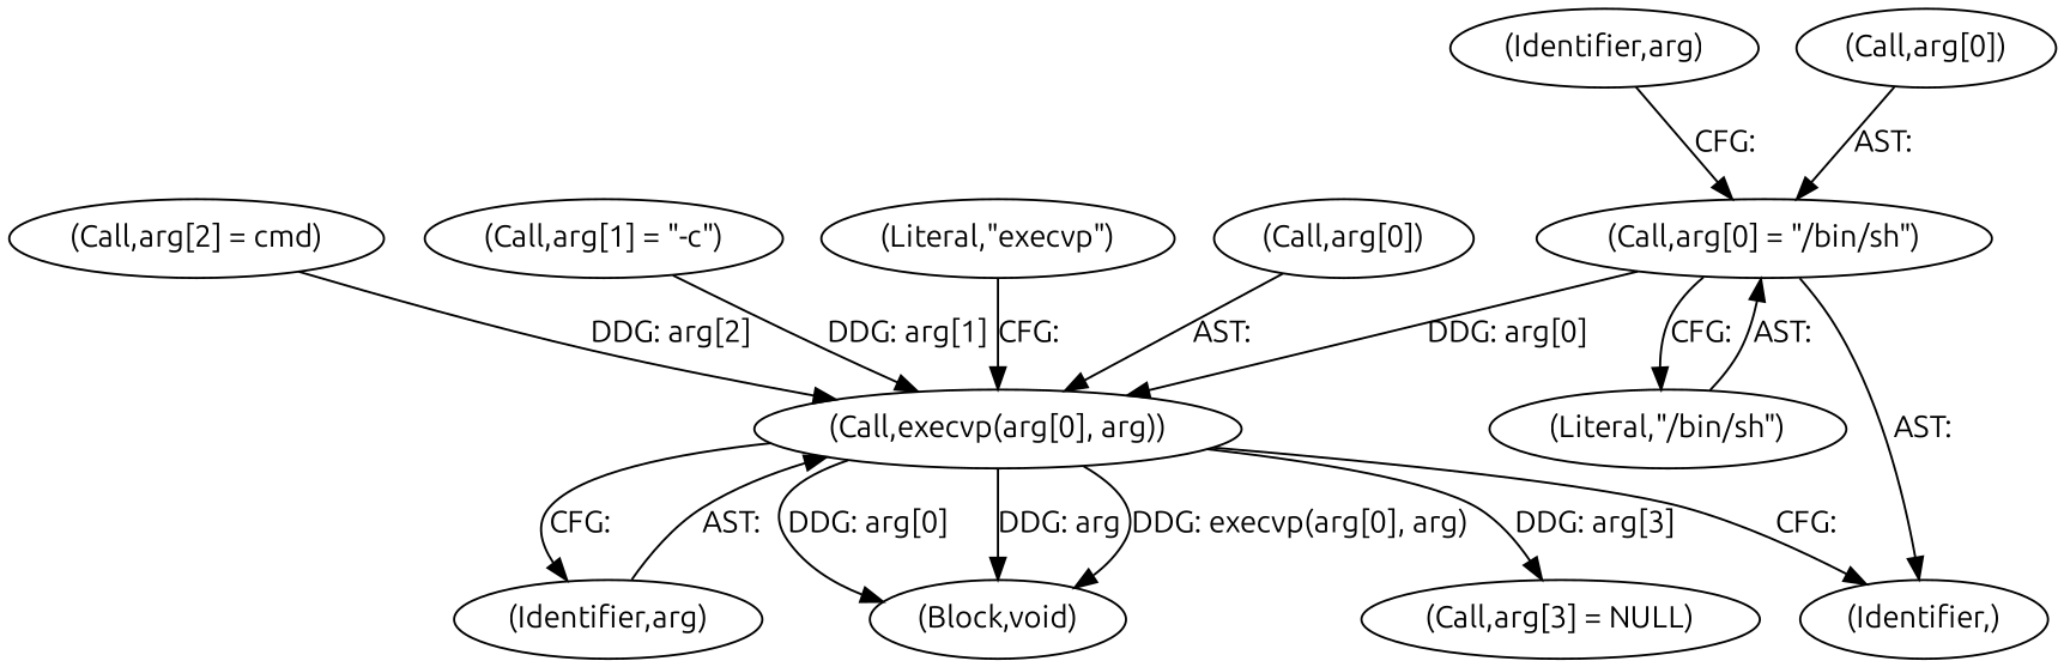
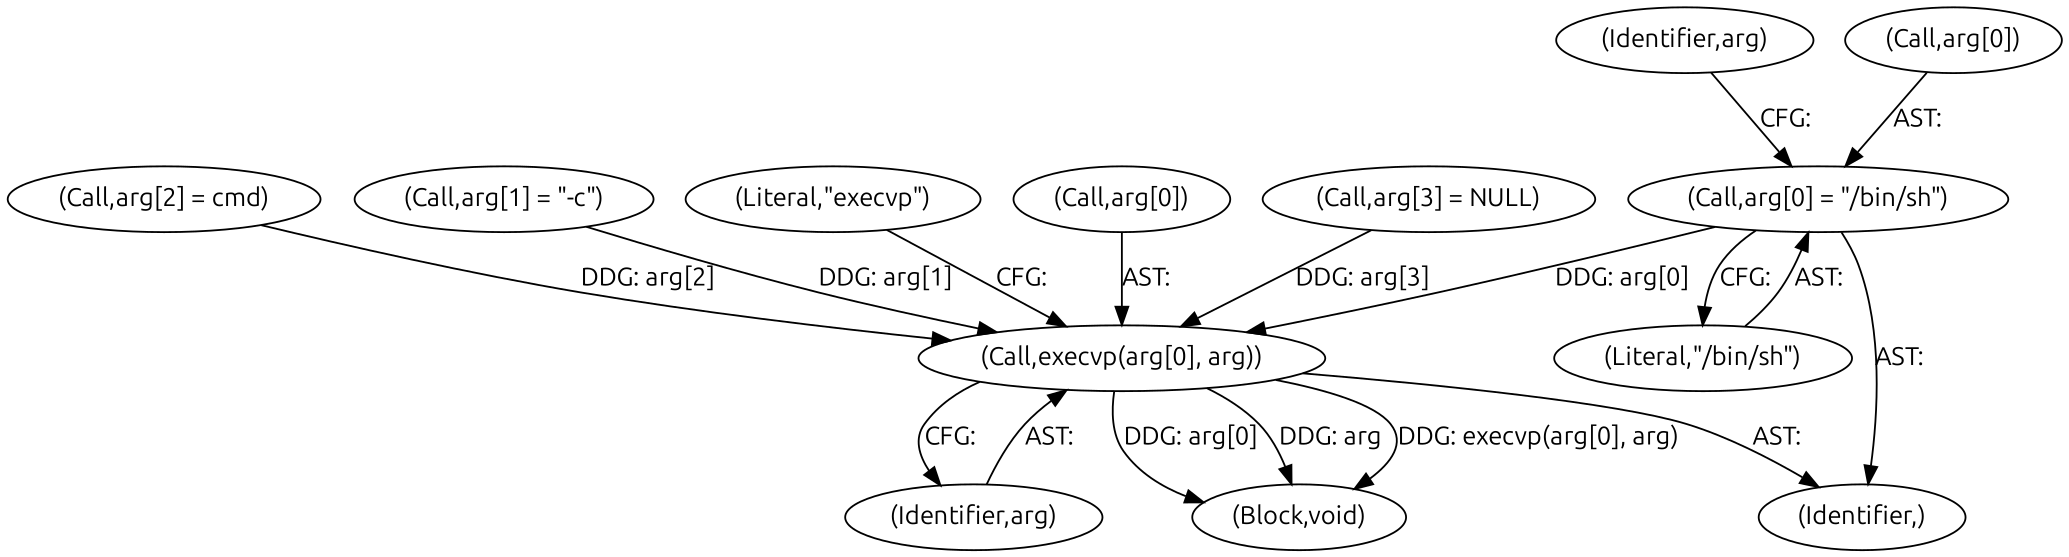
  digraph {
    fontname=Ubuntu
    node [fontname=Ubuntu]
    edge [fontname=Ubuntu]
    n1 [label="(Call,arg[0] = \"/bin/sh\")"]
    n2 [label="(Call,execvp(arg[0], arg))"]
    n3 [label="(Literal,\"/bin/sh\")"]
    n4 [label="(Identifier,)"]
    n5 [label="(Identifier,arg)"]
    n6 [label="(Block,void)"]
    n7 [label="(Call,arg[2] = cmd)"]
    n8 [label="(Call,arg[1] = \"-c\")"]
    n9 [label="(Identifier,arg)"]
    n10 [label="(Literal,\"execvp\")"]
    n11 [label="(Call,arg[0])"]
    n12 [label="(Call,arg[3] = NULL)"]
    n13 [label="(Call,arg[0])"]
    n1 -> n2 [label="DDG: arg[0]"]
    n1 -> n3 [label="CFG: "]
    n1 -> n4 [label="AST: "]
-   n2 -> n4 [label="CFG: "]
+   n2 -> n4 [label="AST: "]
    n2 -> n5 [label="CFG: "]
    n2 -> n6 [label="DDG: arg[0]"]
    n2 -> n6 [label="DDG: arg"]
    n2 -> n6 [label="DDG: execvp(arg[0], arg)"]
    n3 -> n1 [label="AST: "]
    n5 -> n2 [label="AST: "]
    n7 -> n2 [label="DDG: arg[2]"]
    n8 -> n2 [label="DDG: arg[1]"]
    n9 -> n1 [label="CFG: "]
    n10 -> n2 [label="CFG: "]
    n11 -> n2 [label="AST: "]
-   n2 -> n12 [label="DDG: arg[3]"]
+   n12 -> n2 [label="DDG: arg[3]"]
    n13 -> n1 [label="AST: "]
  }
